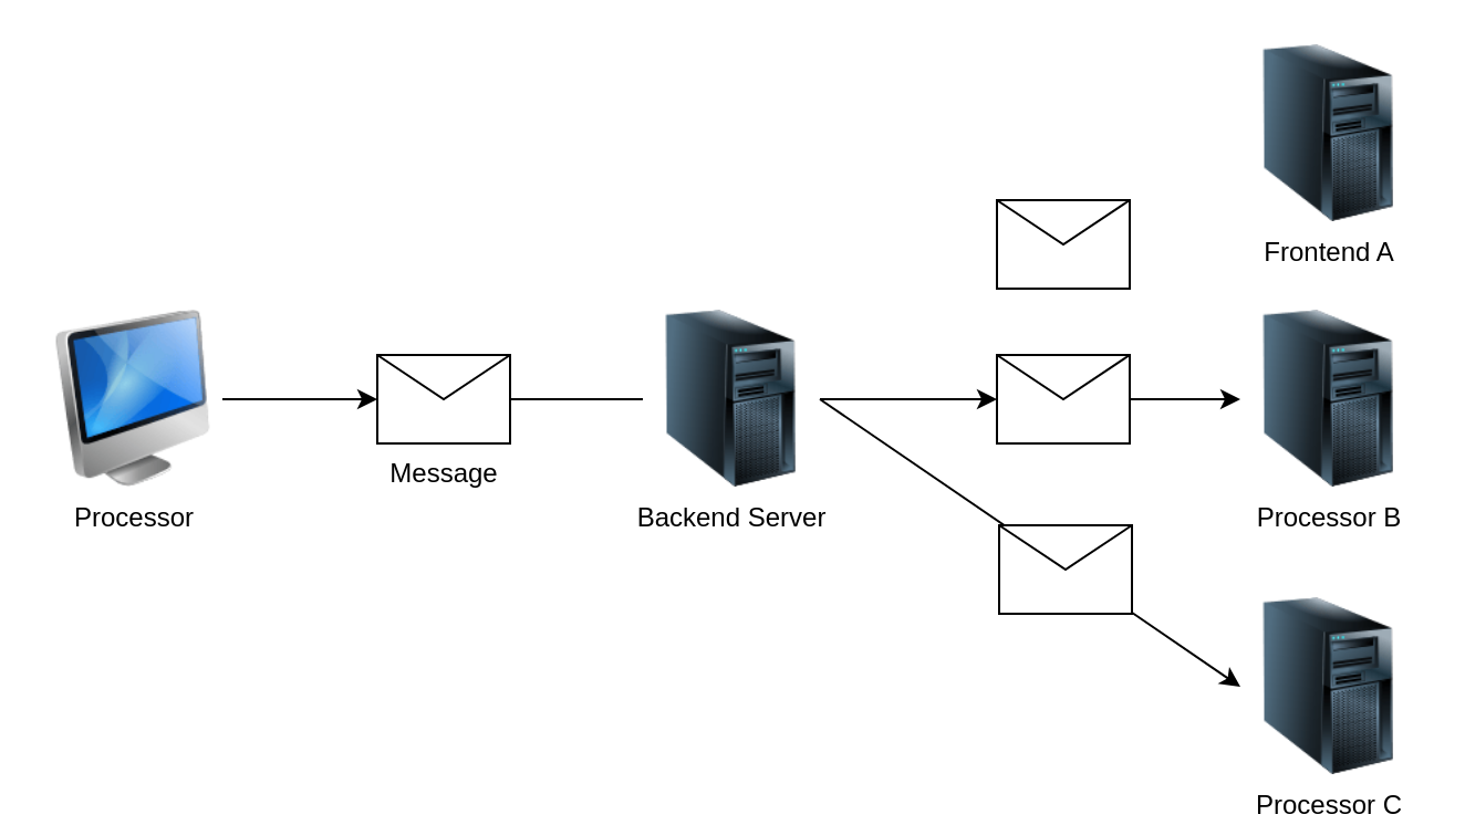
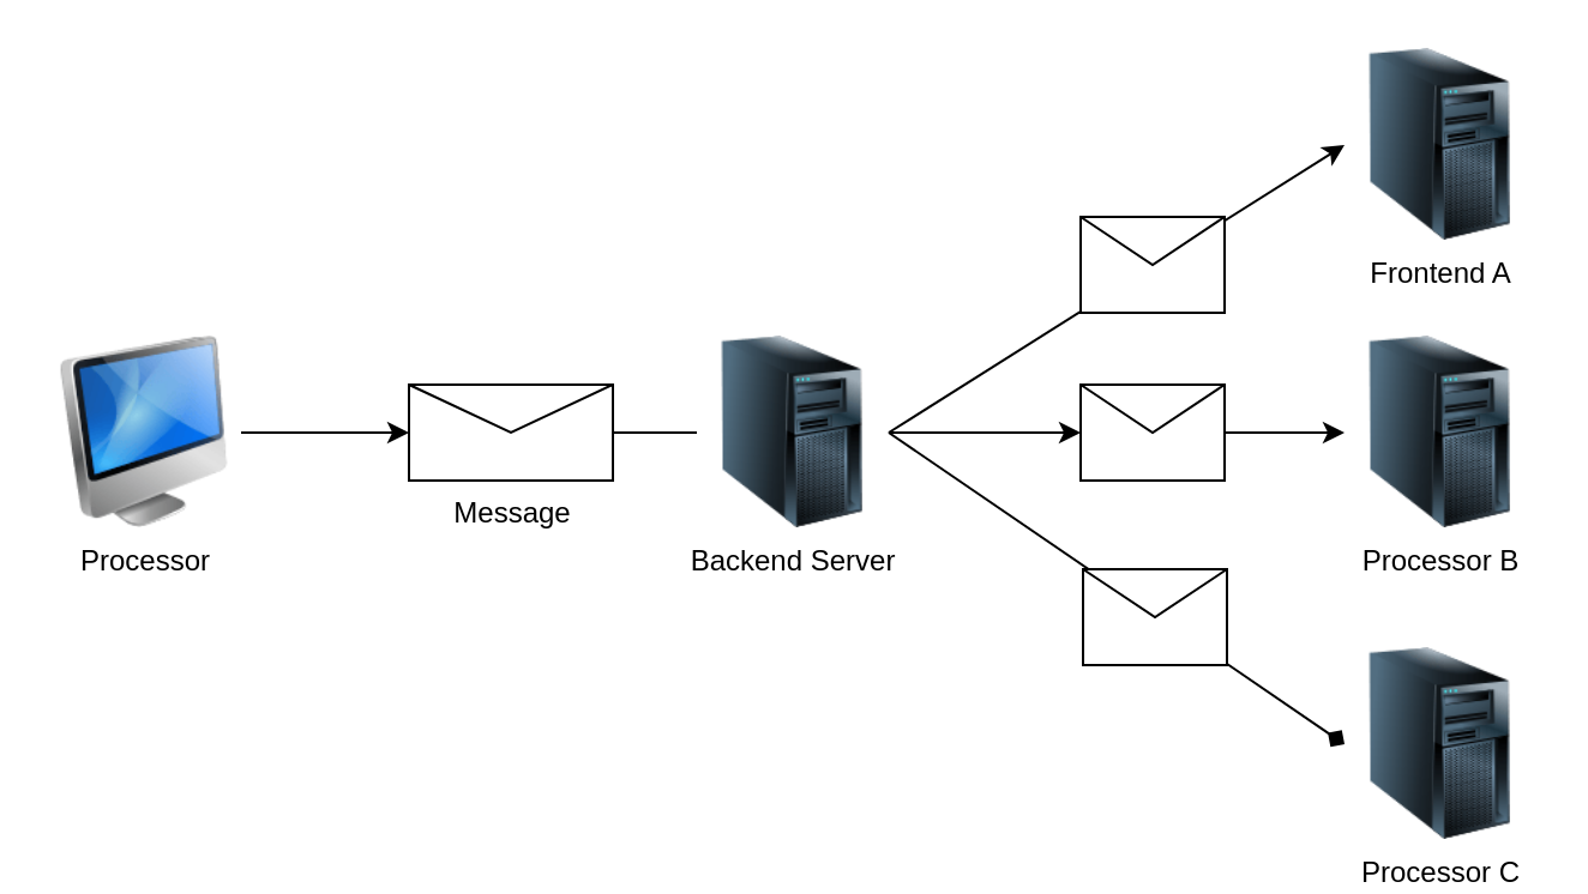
  <mxCell id="0" />
  <mxCell id="1" parent="0" />
  <mxCell id="2" value="Frontend A" style="image;html=1;image=img/lib/clip_art/computers/Server_Tower_128x128.png" vertex="1" parent="1"><mxGeometry x="560" y="20" width="80" height="80" as="geometry" /></mxCell>
  <mxCell id="3" value="Processor B" style="image;html=1;image=img/lib/clip_art/computers/Server_Tower_128x128.png" vertex="1" parent="1"><mxGeometry x="560" y="140" width="80" height="80" as="geometry" /></mxCell>
  <mxCell id="4" value="Processor C" style="image;html=1;image=img/lib/clip_art/computers/Server_Tower_128x128.png" vertex="1" parent="1"><mxGeometry x="560" y="270" width="80" height="80" as="geometry" /></mxCell>
+ <mxCell id="5" value="" style="endArrow=classic;html=1;rounded=0;exitX=1;exitY=0.5;exitDx=0;exitDy=0;entryX=0;entryY=0.5;entryDx=0;entryDy=0;" edge="1" parent="1" source="10" target="2"><mxGeometry width="50" height="50" relative="1" as="geometry"><mxPoint x="250" y="180" as="sourcePoint" /><mxPoint x="260" y="120" as="targetPoint" /></mxGeometry></mxCell>
  <mxCell id="6" value="" style="endArrow=classic;html=1;rounded=0;exitX=1;exitY=0.5;exitDx=0;exitDy=0;entryX=0;entryY=0.5;entryDx=0;entryDy=0;" edge="1" parent="1" source="15" target="3"><mxGeometry width="50" height="50" relative="1" as="geometry"><mxPoint x="250" y="180" as="sourcePoint" /><mxPoint x="570" y="70" as="targetPoint" /></mxGeometry></mxCell>
- <mxCell id="7" value="" style="endArrow=classic;html=1;rounded=0;exitX=1;exitY=0.5;exitDx=0;exitDy=0;entryX=0;entryY=0.5;entryDx=0;entryDy=0;" edge="1" parent="1" source="10" target="4"><mxGeometry width="50" height="50" relative="1" as="geometry"><mxPoint x="250" y="180" as="sourcePoint" /><mxPoint x="570" y="190" as="targetPoint" /></mxGeometry></mxCell>
+ <mxCell id="7" value="" style="endArrow=diamond;html=1;rounded=0;exitX=1;exitY=0.5;exitDx=0;exitDy=0;entryX=0;entryY=0.5;entryDx=0;entryDy=0;" edge="1" parent="1" source="10" target="4"><mxGeometry width="50" height="50" relative="1" as="geometry"><mxPoint x="250" y="180" as="sourcePoint" /><mxPoint x="570" y="190" as="targetPoint" /></mxGeometry></mxCell>
  <mxCell id="8" style="edgeStyle=orthogonalEdgeStyle;rounded=0;orthogonalLoop=1;jettySize=auto;html=1;entryX=0;entryY=0.5;entryDx=0;entryDy=0;endArrow=none;" edge="1" parent="1" source="12" target="10"><mxGeometry relative="1" as="geometry" /></mxCell>
  <mxCell id="9" value="Processor" style="image;html=1;image=img/lib/clip_art/computers/iMac_128x128.png" vertex="1" parent="1"><mxGeometry x="20" y="140" width="80" height="80" as="geometry" /></mxCell>
  <mxCell id="10" value="Backend Server" style="image;html=1;image=img/lib/clip_art/computers/Server_Tower_128x128.png" vertex="1" parent="1"><mxGeometry x="290" y="140" width="80" height="80" as="geometry" /></mxCell>
  <mxCell id="11" value="" style="edgeStyle=orthogonalEdgeStyle;rounded=0;orthogonalLoop=1;jettySize=auto;html=1;entryX=0;entryY=0.5;entryDx=0;entryDy=0;" edge="1" parent="1" source="9" target="12"><mxGeometry relative="1" as="geometry"><mxPoint x="100" y="180" as="sourcePoint" /><mxPoint x="290" y="180" as="targetPoint" /></mxGeometry></mxCell>
- <mxCell id="12" value="Message" style="shape=message;html=1;html=1;outlineConnect=0;labelPosition=center;verticalLabelPosition=bottom;align=center;verticalAlign=top;" vertex="1" parent="1"><mxGeometry x="170" y="160" width="60" height="40" as="geometry" /></mxCell>
+ <mxCell id="12" value="Message" style="shape=message;html=1;html=1;outlineConnect=0;labelPosition=center;verticalLabelPosition=bottom;align=center;verticalAlign=top;" vertex="1" parent="1"><mxGeometry x="170" y="160" width="85" height="40" as="geometry" /></mxCell>
  <mxCell id="13" value="" style="shape=message;html=1;html=1;outlineConnect=0;labelPosition=center;verticalLabelPosition=bottom;align=center;verticalAlign=top;" vertex="1" parent="1"><mxGeometry x="450" y="90" width="60" height="40" as="geometry" /></mxCell>
  <mxCell id="14" value="" style="endArrow=classic;html=1;rounded=0;exitX=1;exitY=0.5;exitDx=0;exitDy=0;entryX=0;entryY=0.5;entryDx=0;entryDy=0;" edge="1" parent="1" source="10" target="15"><mxGeometry width="50" height="50" relative="1" as="geometry"><mxPoint x="370" y="180" as="sourcePoint" /><mxPoint x="560" y="180" as="targetPoint" /></mxGeometry></mxCell>
  <mxCell id="15" value="" style="shape=message;html=1;html=1;outlineConnect=0;labelPosition=center;verticalLabelPosition=bottom;align=center;verticalAlign=top;" vertex="1" parent="1"><mxGeometry x="450" y="160" width="60" height="40" as="geometry" /></mxCell>
  <mxCell id="16" value="" style="shape=message;html=1;html=1;outlineConnect=0;labelPosition=center;verticalLabelPosition=bottom;align=center;verticalAlign=top;" vertex="1" parent="1"><mxGeometry x="451" y="237" width="60" height="40" as="geometry" /></mxCell>
